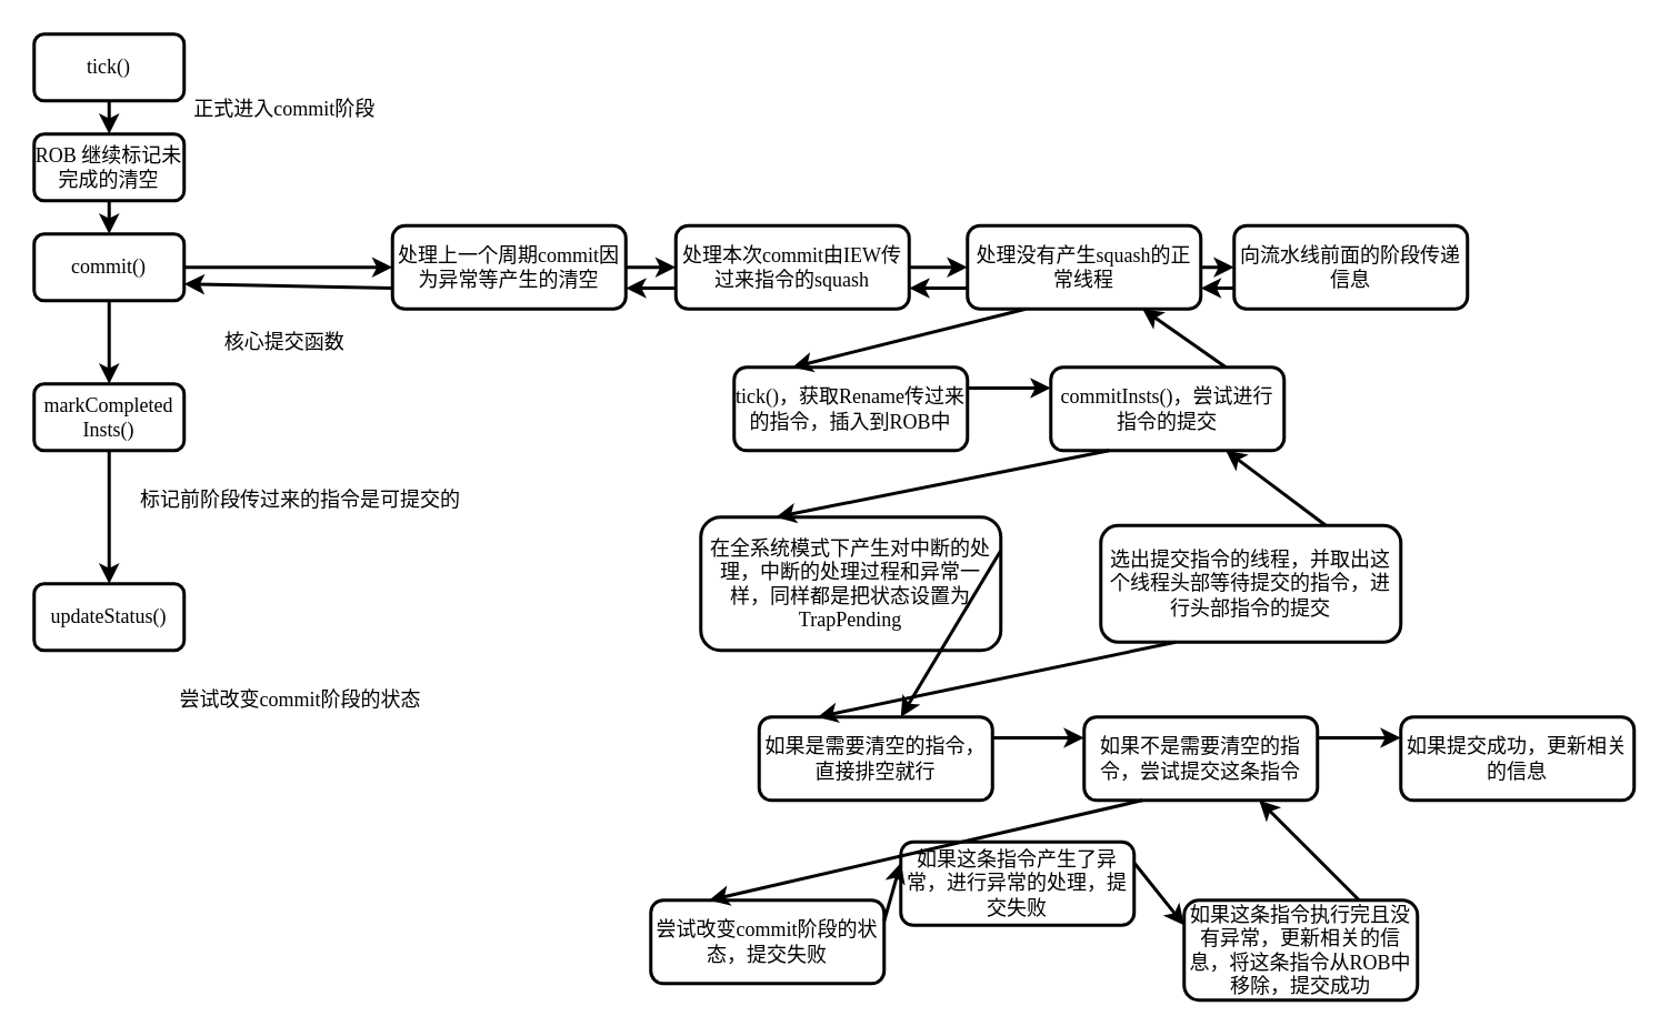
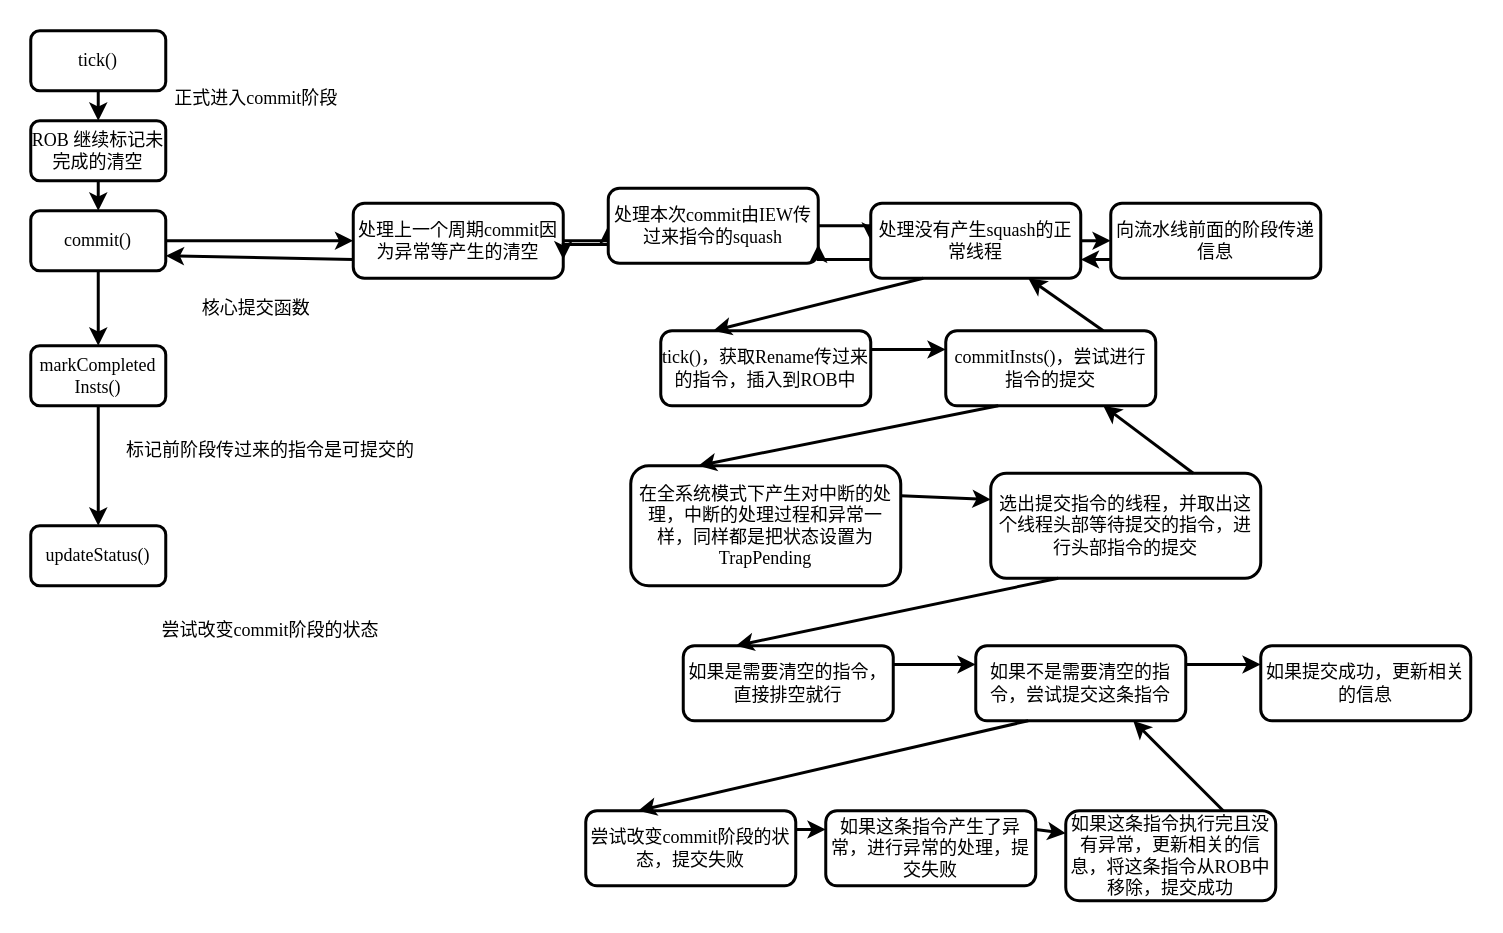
  <mxCell id="0" />
  <mxCell id="1" parent="0" />
  <mxCell id="2" style="edgeStyle=orthogonalEdgeStyle;rounded=0;orthogonalLoop=1;jettySize=auto;html=1;exitX=0.5;exitY=1;exitDx=0;exitDy=0;entryX=0.5;entryY=0;entryDx=0;entryDy=0;strokeWidth=2;" edge="1" parent="1" source="3" target="6"><mxGeometry relative="1" as="geometry" /></mxCell>
  <mxCell id="3" value="tick()" style="rounded=1;whiteSpace=wrap;html=1;strokeWidth=2;fontFamily=Source Han Sans SC;" parent="1" vertex="1"><mxGeometry x="20" y="20" width="90" height="40" as="geometry" /></mxCell>
  <mxCell id="4" value="正式进入commit阶段" style="text;html=1;align=center;verticalAlign=middle;resizable=0;points=[];autosize=1;strokeColor=none;fillColor=none;strokeWidth=2;fontFamily=Source Han Sans SC;" parent="1" vertex="1"><mxGeometry x="100" y="50" width="140" height="30" as="geometry" /></mxCell>
  <mxCell id="5" style="edgeStyle=orthogonalEdgeStyle;rounded=0;orthogonalLoop=1;jettySize=auto;html=1;exitX=0.5;exitY=1;exitDx=0;exitDy=0;entryX=0.5;entryY=0;entryDx=0;entryDy=0;strokeWidth=2;" edge="1" parent="1" source="6" target="9"><mxGeometry relative="1" as="geometry" /></mxCell>
  <mxCell id="6" value="ROB 继续标记未完成的清空" style="rounded=1;whiteSpace=wrap;html=1;strokeWidth=2;fontFamily=Source Han Sans SC;" parent="1" vertex="1"><mxGeometry x="20" y="80" width="90" height="40" as="geometry" /></mxCell>
  <mxCell id="7" style="edgeStyle=orthogonalEdgeStyle;rounded=0;orthogonalLoop=1;jettySize=auto;html=1;exitX=0.5;exitY=1;exitDx=0;exitDy=0;entryX=0.5;entryY=0;entryDx=0;entryDy=0;strokeWidth=2;" edge="1" parent="1" source="9" target="12"><mxGeometry relative="1" as="geometry" /></mxCell>
  <mxCell id="8" style="edgeStyle=orthogonalEdgeStyle;rounded=0;orthogonalLoop=1;jettySize=auto;html=1;exitX=1;exitY=0.5;exitDx=0;exitDy=0;entryX=0;entryY=0.5;entryDx=0;entryDy=0;strokeWidth=2;" edge="1" parent="1" source="9" target="17"><mxGeometry relative="1" as="geometry" /></mxCell>
  <mxCell id="9" value="commit()" style="rounded=1;whiteSpace=wrap;html=1;strokeWidth=2;fontFamily=Source Han Sans SC;" parent="1" vertex="1"><mxGeometry x="20" y="140" width="90" height="40" as="geometry" /></mxCell>
  <mxCell id="10" value="核心提交函数" style="text;html=1;align=center;verticalAlign=middle;resizable=0;points=[];autosize=1;strokeColor=none;fillColor=none;strokeWidth=2;fontFamily=Source Han Sans SC;" parent="1" vertex="1"><mxGeometry x="120" y="190" width="100" height="30" as="geometry" /></mxCell>
  <mxCell id="11" style="edgeStyle=orthogonalEdgeStyle;rounded=0;orthogonalLoop=1;jettySize=auto;html=1;exitX=0.5;exitY=1;exitDx=0;exitDy=0;entryX=0.5;entryY=0;entryDx=0;entryDy=0;strokeWidth=2;" edge="1" parent="1" source="12" target="14"><mxGeometry relative="1" as="geometry" /></mxCell>
  <mxCell id="12" value="markCompleted&lt;div&gt;Insts()&lt;/div&gt;" style="rounded=1;whiteSpace=wrap;html=1;strokeWidth=2;fontFamily=Source Han Sans SC;" parent="1" vertex="1"><mxGeometry x="20" y="230" width="90" height="40" as="geometry" /></mxCell>
  <mxCell id="13" value="&lt;span style=&quot;text-wrap: nowrap;&quot;&gt;标记前阶段传过来的指令是可提交的&lt;/span&gt;" style="text;html=1;align=center;verticalAlign=middle;whiteSpace=wrap;rounded=0;strokeWidth=2;fontFamily=Source Han Sans SC;" parent="1" vertex="1"><mxGeometry x="80" y="280" width="200" height="40" as="geometry" /></mxCell>
  <mxCell id="14" value="updateStatus()" style="rounded=1;whiteSpace=wrap;html=1;strokeWidth=2;fontFamily=Source Han Sans SC;" parent="1" vertex="1"><mxGeometry x="20" y="350" width="90" height="40" as="geometry" /></mxCell>
  <mxCell id="15" value="&lt;span style=&quot;text-wrap: nowrap;&quot;&gt;尝试改变commit阶段的状态&lt;/span&gt;" style="text;html=1;align=center;verticalAlign=middle;whiteSpace=wrap;rounded=0;strokeWidth=2;fontFamily=Source Han Sans SC;" parent="1" vertex="1"><mxGeometry x="80" y="400" width="200" height="40" as="geometry" /></mxCell>
  <mxCell id="16" style="edgeStyle=orthogonalEdgeStyle;rounded=0;orthogonalLoop=1;jettySize=auto;html=1;exitX=1;exitY=0.5;exitDx=0;exitDy=0;entryX=0;entryY=0.5;entryDx=0;entryDy=0;strokeWidth=2;" edge="1" parent="1" source="17" target="20"><mxGeometry relative="1" as="geometry" /></mxCell>
  <mxCell id="17" value="处理上一个周期commit因为异常等产生的清空" style="rounded=1;whiteSpace=wrap;html=1;strokeWidth=2;fontFamily=Source Han Sans SC;" parent="1" vertex="1"><mxGeometry x="235" y="135" width="140" height="50" as="geometry" /></mxCell>
  <mxCell id="18" style="edgeStyle=orthogonalEdgeStyle;rounded=0;orthogonalLoop=1;jettySize=auto;html=1;exitX=1;exitY=0.5;exitDx=0;exitDy=0;entryX=0;entryY=0.5;entryDx=0;entryDy=0;strokeWidth=2;" edge="1" parent="1" source="20" target="23"><mxGeometry relative="1" as="geometry" /></mxCell>
  <mxCell id="19" style="edgeStyle=orthogonalEdgeStyle;rounded=0;orthogonalLoop=1;jettySize=auto;html=1;exitX=0;exitY=0.75;exitDx=0;exitDy=0;entryX=1;entryY=0.75;entryDx=0;entryDy=0;strokeWidth=2;" edge="1" parent="1" source="20" target="17"><mxGeometry relative="1" as="geometry" /></mxCell>
- <mxCell id="20" value="处理本次commit由IEW传过来指令的squash" style="rounded=1;whiteSpace=wrap;html=1;strokeWidth=2;fontFamily=Source Han Sans SC;" vertex="1" parent="1"><mxGeometry x="405" y="135" width="140" height="50" as="geometry" /></mxCell>
+ <mxCell id="20" value="处理本次commit由IEW传过来指令的squash" style="rounded=1;whiteSpace=wrap;html=1;strokeWidth=2;fontFamily=Source Han Sans SC;" vertex="1" parent="1"><mxGeometry x="405" y="125" width="140" height="50" as="geometry" /></mxCell>
  <mxCell id="21" style="edgeStyle=orthogonalEdgeStyle;rounded=0;orthogonalLoop=1;jettySize=auto;html=1;exitX=1;exitY=0.5;exitDx=0;exitDy=0;entryX=0;entryY=0.5;entryDx=0;entryDy=0;strokeWidth=2;" edge="1" parent="1" source="23" target="25"><mxGeometry relative="1" as="geometry" /></mxCell>
  <mxCell id="22" style="edgeStyle=orthogonalEdgeStyle;rounded=0;orthogonalLoop=1;jettySize=auto;html=1;exitX=0;exitY=0.75;exitDx=0;exitDy=0;entryX=1;entryY=0.75;entryDx=0;entryDy=0;strokeWidth=2;" edge="1" parent="1" source="23" target="20"><mxGeometry relative="1" as="geometry" /></mxCell>
  <mxCell id="23" value="处理没有产生squash的正常线程" style="rounded=1;whiteSpace=wrap;html=1;strokeWidth=2;fontFamily=Source Han Sans SC;" vertex="1" parent="1"><mxGeometry x="580" y="135" width="140" height="50" as="geometry" /></mxCell>
  <mxCell id="24" style="edgeStyle=orthogonalEdgeStyle;rounded=0;orthogonalLoop=1;jettySize=auto;html=1;exitX=0;exitY=0.75;exitDx=0;exitDy=0;entryX=1;entryY=0.75;entryDx=0;entryDy=0;strokeWidth=2;" edge="1" parent="1" source="25" target="23"><mxGeometry relative="1" as="geometry" /></mxCell>
  <mxCell id="25" value="向流水线前面的阶段传递信息" style="rounded=1;whiteSpace=wrap;html=1;strokeWidth=2;fontFamily=Source Han Sans SC;" vertex="1" parent="1"><mxGeometry x="740" y="135" width="140" height="50" as="geometry" /></mxCell>
  <mxCell id="26" style="edgeStyle=orthogonalEdgeStyle;rounded=0;orthogonalLoop=1;jettySize=auto;html=1;exitX=1;exitY=0.25;exitDx=0;exitDy=0;entryX=0;entryY=0.25;entryDx=0;entryDy=0;strokeWidth=2;" edge="1" parent="1" source="27" target="28"><mxGeometry relative="1" as="geometry" /></mxCell>
  <mxCell id="27" value="tick()，获取Rename传过来的指令，插入到ROB中" style="rounded=1;whiteSpace=wrap;html=1;strokeWidth=2;fontFamily=Source Han Sans SC;" vertex="1" parent="1"><mxGeometry x="440" y="220" width="140" height="50" as="geometry" /></mxCell>
  <mxCell id="28" value="commitInsts()，尝试进行指令的提交" style="rounded=1;whiteSpace=wrap;html=1;strokeWidth=2;fontFamily=Source Han Sans SC;" vertex="1" parent="1"><mxGeometry x="630" y="220" width="140" height="50" as="geometry" /></mxCell>
  <mxCell id="29" value="在全系统模式下产生对中断的处理，中断的处理过程和异常一样，同样都是把状态设置为TrapPending" style="rounded=1;whiteSpace=wrap;html=1;strokeWidth=2;fontFamily=Source Han Sans SC;" vertex="1" parent="1"><mxGeometry x="420" y="310" width="180" height="80" as="geometry" /></mxCell>
  <mxCell id="30" value="选出提交指令的线程，并取出这个线程头部等待提交的指令，进行头部指令的提交" style="rounded=1;whiteSpace=wrap;html=1;strokeWidth=2;fontFamily=Source Han Sans SC;" vertex="1" parent="1"><mxGeometry x="660" y="315" width="180" height="70" as="geometry" /></mxCell>
  <mxCell id="31" value="如果是需要清空的指令，直接排空就行" style="rounded=1;whiteSpace=wrap;html=1;strokeWidth=2;fontFamily=Source Han Sans SC;" vertex="1" parent="1"><mxGeometry x="455" y="430" width="140" height="50" as="geometry" /></mxCell>
  <mxCell id="32" value="如果不是需要清空的指令，尝试提交这条指令" style="rounded=1;whiteSpace=wrap;html=1;strokeWidth=2;fontFamily=Source Han Sans SC;" vertex="1" parent="1"><mxGeometry x="650" y="430" width="140" height="50" as="geometry" /></mxCell>
  <mxCell id="33" value="如果提交成功，更新相关的信息" style="rounded=1;whiteSpace=wrap;html=1;strokeWidth=2;fontFamily=Source Han Sans SC;" vertex="1" parent="1"><mxGeometry x="840" y="430" width="140" height="50" as="geometry" /></mxCell>
  <mxCell id="34" value="尝试改变commit阶段的状态，提交失败" style="rounded=1;whiteSpace=wrap;html=1;strokeWidth=2;fontFamily=Source Han Sans SC;" vertex="1" parent="1"><mxGeometry x="390" y="540" width="140" height="50" as="geometry" /></mxCell>
- <mxCell id="35" value="如果这条指令产生了异常，进行异常的处理，提交失败" style="rounded=1;whiteSpace=wrap;html=1;strokeWidth=2;fontFamily=Source Han Sans SC;" vertex="1" parent="1"><mxGeometry x="540" y="505" width="140" height="50" as="geometry" /></mxCell>
+ <mxCell id="35" value="如果这条指令产生了异常，进行异常的处理，提交失败" style="rounded=1;whiteSpace=wrap;html=1;strokeWidth=2;fontFamily=Source Han Sans SC;" vertex="1" parent="1"><mxGeometry x="550" y="540" width="140" height="50" as="geometry" /></mxCell>
  <mxCell id="36" value="如果这条指令执行完且没有异常，更新相关的信息，将这条指令从ROB中移除，提交成功" style="rounded=1;whiteSpace=wrap;html=1;strokeWidth=2;fontFamily=Source Han Sans SC;" vertex="1" parent="1"><mxGeometry x="710" y="540" width="140" height="60" as="geometry" /></mxCell>
  <mxCell id="37" value="" style="endArrow=classic;html=1;rounded=0;exitX=0.25;exitY=1;exitDx=0;exitDy=0;entryX=0.25;entryY=0;entryDx=0;entryDy=0;strokeWidth=2;" edge="1" parent="1" source="23" target="27"><mxGeometry width="50" height="50" relative="1" as="geometry"><mxPoint x="230" y="570" as="sourcePoint" /><mxPoint x="280" y="520" as="targetPoint" /></mxGeometry></mxCell>
  <mxCell id="38" value="" style="endArrow=classic;html=1;rounded=0;entryX=0.75;entryY=1;entryDx=0;entryDy=0;exitX=0.75;exitY=0;exitDx=0;exitDy=0;strokeWidth=2;" edge="1" parent="1" source="28" target="23"><mxGeometry width="50" height="50" relative="1" as="geometry"><mxPoint x="960" y="320" as="sourcePoint" /><mxPoint x="1010" y="270" as="targetPoint" /></mxGeometry></mxCell>
  <mxCell id="39" value="" style="endArrow=classic;html=1;rounded=0;exitX=0.25;exitY=1;exitDx=0;exitDy=0;entryX=0.25;entryY=0;entryDx=0;entryDy=0;strokeWidth=2;" edge="1" parent="1" source="28" target="29"><mxGeometry width="50" height="50" relative="1" as="geometry"><mxPoint x="540" y="700" as="sourcePoint" /><mxPoint x="590" y="650" as="targetPoint" /></mxGeometry></mxCell>
- <mxCell id="40" value="" style="endArrow=classic;html=1;rounded=0;exitX=1;exitY=0.25;exitDx=0;exitDy=0;strokeWidth=2;" edge="1" parent="1" source="29" target="31"><mxGeometry width="50" height="50" relative="1" as="geometry"><mxPoint x="650" y="730" as="sourcePoint" /><mxPoint x="700" y="680" as="targetPoint" /></mxGeometry></mxCell>
+ <mxCell id="40" value="" style="endArrow=classic;html=1;rounded=0;exitX=1;exitY=0.25;exitDx=0;exitDy=0;entryX=0;entryY=0.25;entryDx=0;entryDy=0;strokeWidth=2;" edge="1" parent="1" source="29" target="30"><mxGeometry width="50" height="50" relative="1" as="geometry"><mxPoint x="650" y="730" as="sourcePoint" /><mxPoint x="700" y="680" as="targetPoint" /></mxGeometry></mxCell>
  <mxCell id="41" value="" style="endArrow=classic;html=1;rounded=0;entryX=0.75;entryY=1;entryDx=0;entryDy=0;exitX=0.75;exitY=0;exitDx=0;exitDy=0;strokeWidth=2;" edge="1" parent="1" source="30" target="28"><mxGeometry width="50" height="50" relative="1" as="geometry"><mxPoint x="850" y="690" as="sourcePoint" /><mxPoint x="900" y="640" as="targetPoint" /></mxGeometry></mxCell>
  <mxCell id="42" value="" style="endArrow=classic;html=1;rounded=0;exitX=0.25;exitY=1;exitDx=0;exitDy=0;entryX=0.25;entryY=0;entryDx=0;entryDy=0;strokeWidth=2;" edge="1" parent="1" source="30" target="31"><mxGeometry width="50" height="50" relative="1" as="geometry"><mxPoint x="260" y="700" as="sourcePoint" /><mxPoint x="310" y="650" as="targetPoint" /></mxGeometry></mxCell>
  <mxCell id="43" value="" style="endArrow=classic;html=1;rounded=0;exitX=1;exitY=0.25;exitDx=0;exitDy=0;entryX=0;entryY=0.25;entryDx=0;entryDy=0;strokeWidth=2;" edge="1" parent="1" source="31" target="32"><mxGeometry width="50" height="50" relative="1" as="geometry"><mxPoint x="220" y="690" as="sourcePoint" /><mxPoint x="270" y="640" as="targetPoint" /></mxGeometry></mxCell>
  <mxCell id="44" value="" style="endArrow=classic;html=1;rounded=0;entryX=0;entryY=0.25;entryDx=0;entryDy=0;exitX=1;exitY=0.25;exitDx=0;exitDy=0;strokeWidth=2;" edge="1" parent="1" source="32" target="33"><mxGeometry width="50" height="50" relative="1" as="geometry"><mxPoint x="450" y="730" as="sourcePoint" /><mxPoint x="500" y="680" as="targetPoint" /></mxGeometry></mxCell>
  <mxCell id="45" value="" style="endArrow=classic;html=1;rounded=0;exitX=0.25;exitY=1;exitDx=0;exitDy=0;entryX=0.25;entryY=0;entryDx=0;entryDy=0;strokeWidth=2;" edge="1" parent="1" source="32" target="34"><mxGeometry width="50" height="50" relative="1" as="geometry"><mxPoint x="580" y="770" as="sourcePoint" /><mxPoint x="630" y="720" as="targetPoint" /></mxGeometry></mxCell>
  <mxCell id="46" value="" style="endArrow=classic;html=1;rounded=0;exitX=1;exitY=0.25;exitDx=0;exitDy=0;entryX=0;entryY=0.25;entryDx=0;entryDy=0;strokeWidth=2;" edge="1" parent="1" source="34" target="35"><mxGeometry width="50" height="50" relative="1" as="geometry"><mxPoint x="520" y="740" as="sourcePoint" /><mxPoint x="570" y="690" as="targetPoint" /></mxGeometry></mxCell>
  <mxCell id="47" value="" style="endArrow=classic;html=1;rounded=0;exitX=1;exitY=0.25;exitDx=0;exitDy=0;entryX=0;entryY=0.25;entryDx=0;entryDy=0;strokeWidth=2;" edge="1" parent="1" source="35" target="36"><mxGeometry width="50" height="50" relative="1" as="geometry"><mxPoint x="680" y="750" as="sourcePoint" /><mxPoint x="730" y="700" as="targetPoint" /></mxGeometry></mxCell>
  <mxCell id="48" value="" style="endArrow=classic;html=1;rounded=0;entryX=0.75;entryY=1;entryDx=0;entryDy=0;exitX=0.75;exitY=0;exitDx=0;exitDy=0;strokeWidth=2;" edge="1" parent="1" source="36" target="32"><mxGeometry width="50" height="50" relative="1" as="geometry"><mxPoint x="890" y="710" as="sourcePoint" /><mxPoint x="940" y="660" as="targetPoint" /></mxGeometry></mxCell>
  <mxCell id="49" value="" style="endArrow=classic;html=1;rounded=0;exitX=0;exitY=0.75;exitDx=0;exitDy=0;entryX=1;entryY=0.75;entryDx=0;entryDy=0;strokeWidth=2;" edge="1" parent="1" source="17" target="9"><mxGeometry width="50" height="50" relative="1" as="geometry"><mxPoint x="330" y="290" as="sourcePoint" /><mxPoint x="380" y="240" as="targetPoint" /></mxGeometry></mxCell>
